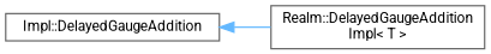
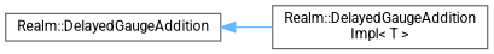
  digraph {
    rankdir=LR
    fontname=Roboto
    node [color=grey40 fillcolor=white fontname=Roboto fontsize=10 shape=box style=filled]
-   n1 [height=0.2 label="Impl::DelayedGaugeAddition" width=0.4]
+   n1 [height=0.2 label="Realm::DelayedGaugeAddition" width=0.4]
    n2 [height=0.2 label="Realm::DelayedGaugeAddition\lImpl\< T \>" width=0.4]
    n1 -> n2 [color=steelblue1 dir=back fontname=Roboto fontsize=10 labelfontname=Helvetica labelfontsize=10 style=solid]
  }
